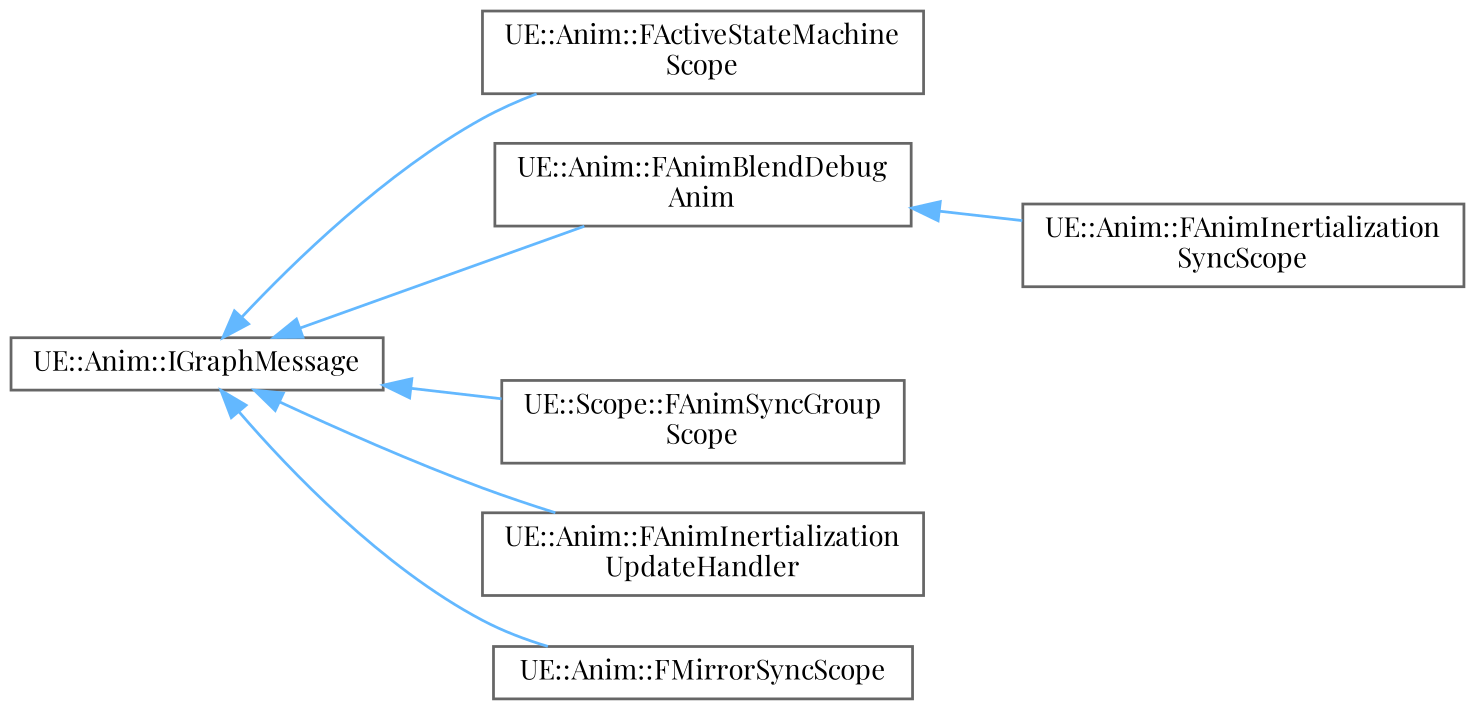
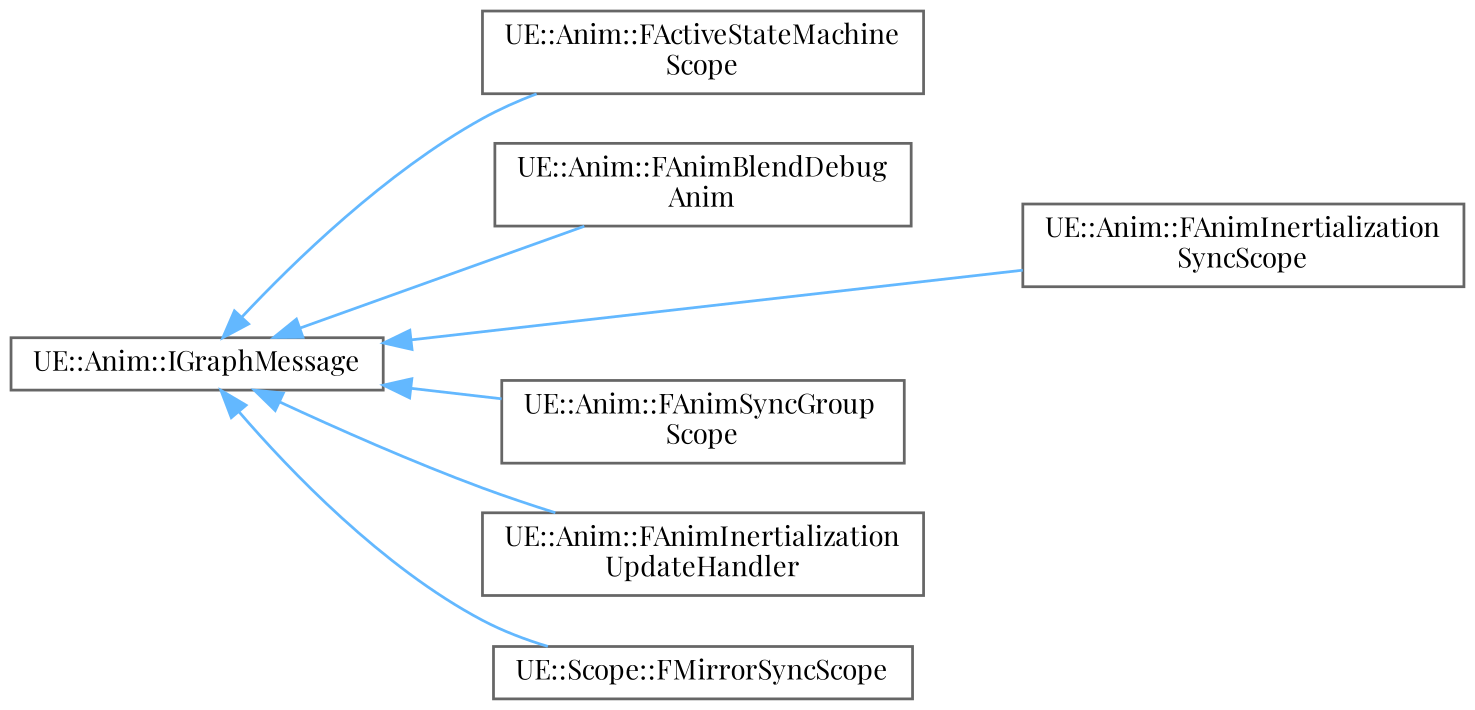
  digraph {
    fontname="Playfair Display"
    rankdir=LR
    node [color=grey40 fillcolor=white fontname="Playfair Display" fontsize=10 shape=box style=filled]
    edge [color=steelblue1 dir=back fontname="Playfair Display" fontsize=10 labelfontname=Helvetica labelfontsize=10 style=solid]
    n1 [height=0.2 label="UE::Anim::IGraphMessage" width=0.4]
    n2 [height=0.2 label="UE::Anim::FActiveStateMachine\lScope" width=0.4]
    n3 [height=0.2 label="UE::Anim::FAnimBlendDebug\lAnim" width=0.4]
    n4 [height=0.2 label="UE::Anim::FAnimInertialization\lSyncScope" width=0.4]
-   n5 [height=0.2 label="UE::Scope::FAnimSyncGroup\lScope" width=0.4]
+   n5 [height=0.2 label="UE::Anim::FAnimSyncGroup\lScope" width=0.4]
    n6 [height=0.2 label="UE::Anim::FAnimInertialization\lUpdateHandler" width=0.4]
-   n7 [height=0.2 label="UE::Anim::FMirrorSyncScope" width=0.4]
+   n7 [height=0.2 label="UE::Scope::FMirrorSyncScope" width=0.4]
    n1 -> n2
    n1 -> n3
-   n3 -> n4
+   n1 -> n4
    n1 -> n5
    n1 -> n6
    n1 -> n7
  }
